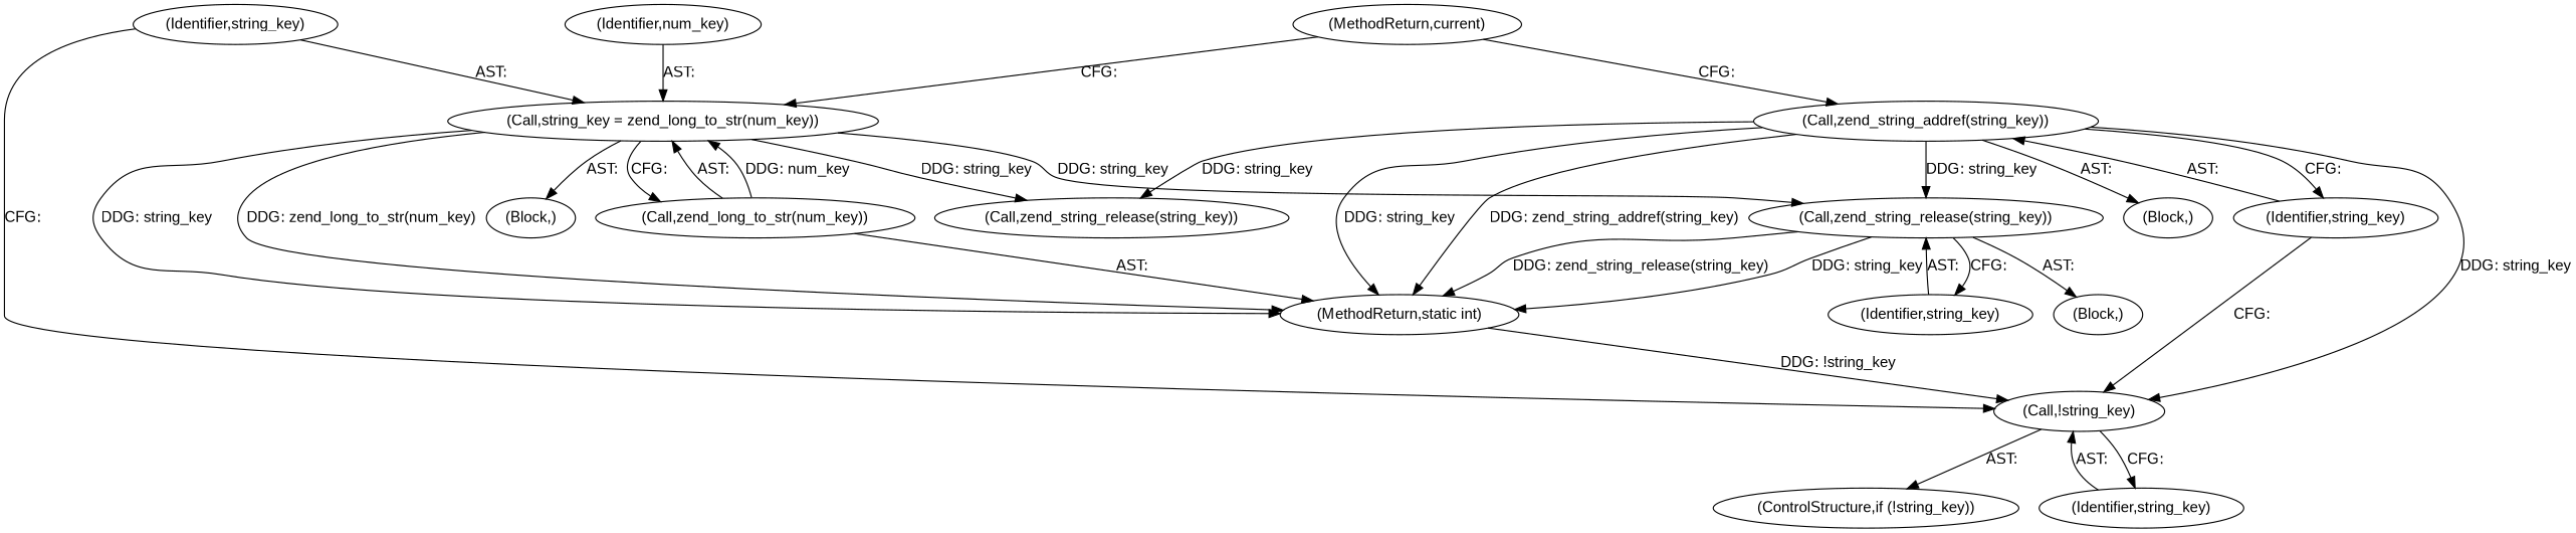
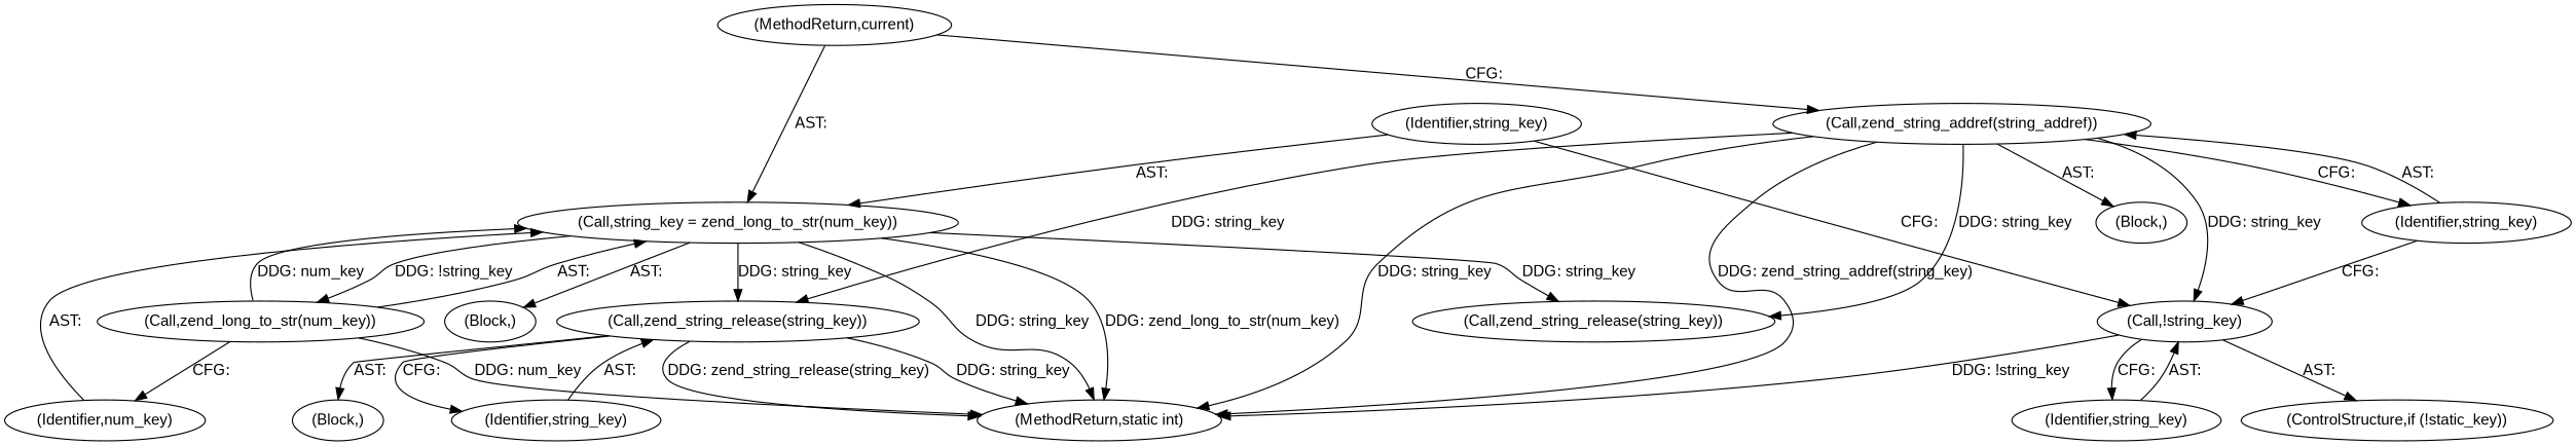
  digraph {
    fontname="Liberation Sans"
    node [fontname="Liberation Sans"]
    edge [fontname="Liberation Sans"]
    n1 [label="(Call,zend_string_release(string_key))"]
    n2 [label="(Identifier,string_key)"]
    n3 [label="(Block,)"]
    n4 [label="(MethodReturn,static int)"]
    n5 [label="(Call,string_key = zend_long_to_str(num_key))"]
    n6 [label="(Call,zend_long_to_str(num_key))"]
    n7 [label="(Block,)"]
    n8 [label="(Call,zend_string_release(string_key))"]
    n9 [label="(Identifier,num_key)"]
-   n10 [label="(Call,zend_string_addref(string_key))"]
+   n10 [label="(Call,zend_string_addref(string_addref))"]
    n11 [label="(Block,)"]
    n12 [label="(Identifier,string_key)"]
    n13 [label="(Call,!string_key)"]
-   n14 [label="(ControlStructure,if (!string_key))"]
+   n14 [label="(ControlStructure,if (!static_key))"]
    n15 [label="(Identifier,string_key)"]
    n16 [label="(Identifier,string_key)"]
    n17 [label="(MethodReturn,current)"]
    n1 -> n2 [label="CFG: "]
    n1 -> n3 [label="AST: "]
    n1 -> n4 [label="DDG: zend_string_release(string_key)"]
    n1 -> n4 [label="DDG: string_key"]
    n2 -> n1 [label="AST: "]
    n5 -> n1 [label="DDG: string_key"]
    n5 -> n4 [label="DDG: string_key"]
    n5 -> n4 [label="DDG: zend_long_to_str(num_key)"]
-   n5 -> n6 [label="CFG: "]
+   n5 -> n6 [label="DDG: !string_key"]
    n5 -> n7 [label="AST: "]
    n5 -> n8 [label="DDG: string_key"]
-   n6 -> n4 [label="AST: "]
+   n6 -> n4 [label="DDG: num_key"]
    n6 -> n5 [label="AST: "]
    n6 -> n5 [label="DDG: num_key"]
+   n6 -> n9 [label="CFG: "]
    n9 -> n5 [label="AST: "]
    n10 -> n1 [label="DDG: string_key"]
    n10 -> n4 [label="DDG: string_key"]
    n10 -> n4 [label="DDG: zend_string_addref(string_key)"]
    n10 -> n8 [label="DDG: string_key"]
    n10 -> n11 [label="AST: "]
    n10 -> n12 [label="CFG: "]
    n10 -> n13 [label="DDG: string_key"]
    n12 -> n10 [label="AST: "]
    n12 -> n13 [label="CFG: "]
-   n4 -> n13 [label="DDG: !string_key"]
+   n13 -> n4 [label="DDG: !string_key"]
    n13 -> n14 [label="AST: "]
    n13 -> n15 [label="CFG: "]
    n15 -> n13 [label="AST: "]
    n16 -> n5 [label="AST: "]
    n16 -> n13 [label="CFG: "]
-   n17 -> n5 [label="CFG: "]
+   n17 -> n5 [label="AST: "]
    n17 -> n10 [label="CFG: "]
  }
